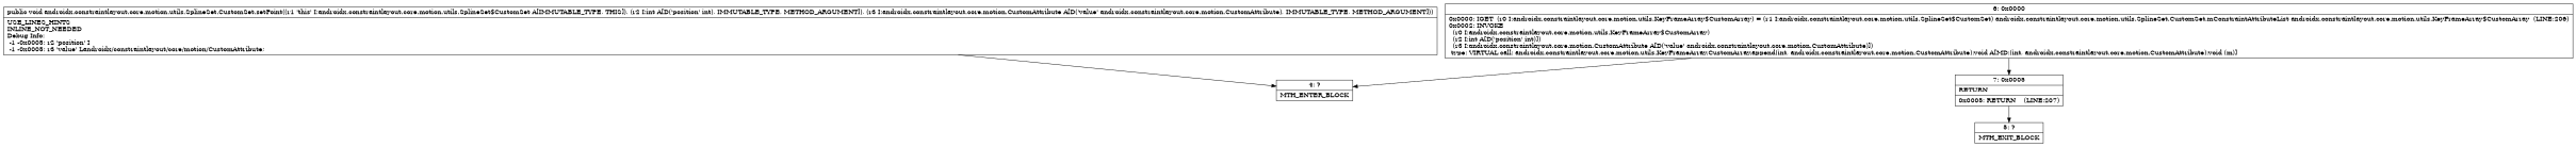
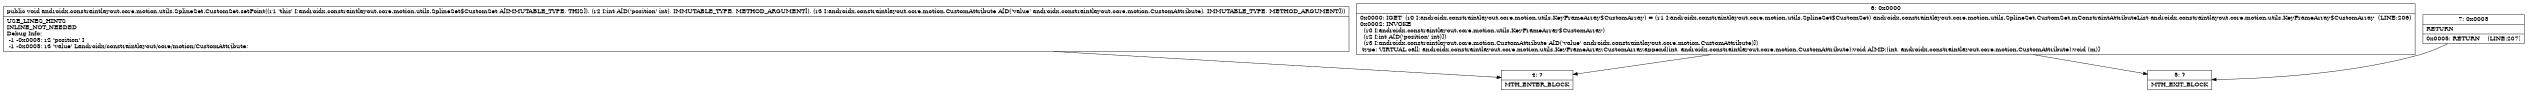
  digraph {
    node [shape=record]
    n1 [label="{4\:\ ?|MTH_ENTER_BLOCK\l}"]
    n2 [label="{6\:\ 0x0000|0x0000: IGET  (r0 I:androidx.constraintlayout.core.motion.utils.KeyFrameArray$CustomArray) = (r1 I:androidx.constraintlayout.core.motion.utils.SplineSet$CustomSet) androidx.constraintlayout.core.motion.utils.SplineSet.CustomSet.mConstraintAttributeList androidx.constraintlayout.core.motion.utils.KeyFrameArray$CustomArray  (LINE:206)\l0x0002: INVOKE  \l  (r0 I:androidx.constraintlayout.core.motion.utils.KeyFrameArray$CustomArray)\l  (r2 I:int A[D('position' int)])\l  (r3 I:androidx.constraintlayout.core.motion.CustomAttribute A[D('value' androidx.constraintlayout.core.motion.CustomAttribute)])\l type: VIRTUAL call: androidx.constraintlayout.core.motion.utils.KeyFrameArray.CustomArray.append(int, androidx.constraintlayout.core.motion.CustomAttribute):void A[MD:(int, androidx.constraintlayout.core.motion.CustomAttribute):void (m)]\l}"]
    n3 [label="{7\:\ 0x0005|RETURN\l|0x0005: RETURN    (LINE:207)\l}"]
    n4 [label="{5\:\ ?|MTH_EXIT_BLOCK\l}"]
    n5 [label="{public void androidx.constraintlayout.core.motion.utils.SplineSet.CustomSet.setPoint((r1 'this' I:androidx.constraintlayout.core.motion.utils.SplineSet$CustomSet A[IMMUTABLE_TYPE, THIS]), (r2 I:int A[D('position' int), IMMUTABLE_TYPE, METHOD_ARGUMENT]), (r3 I:androidx.constraintlayout.core.motion.CustomAttribute A[D('value' androidx.constraintlayout.core.motion.CustomAttribute), IMMUTABLE_TYPE, METHOD_ARGUMENT]))  | USE_LINES_HINTS\lINLINE_NOT_NEEDED\lDebug Info:\l  \-1 \-0x0005: r2 'position' I\l  \-1 \-0x0005: r3 'value' Landroidx\/constraintlayout\/core\/motion\/CustomAttribute;\l}"]
    n2 -> n1
-   n2 -> n3
+   n2 -> n4
    n3 -> n4
    n5 -> n1
  }
